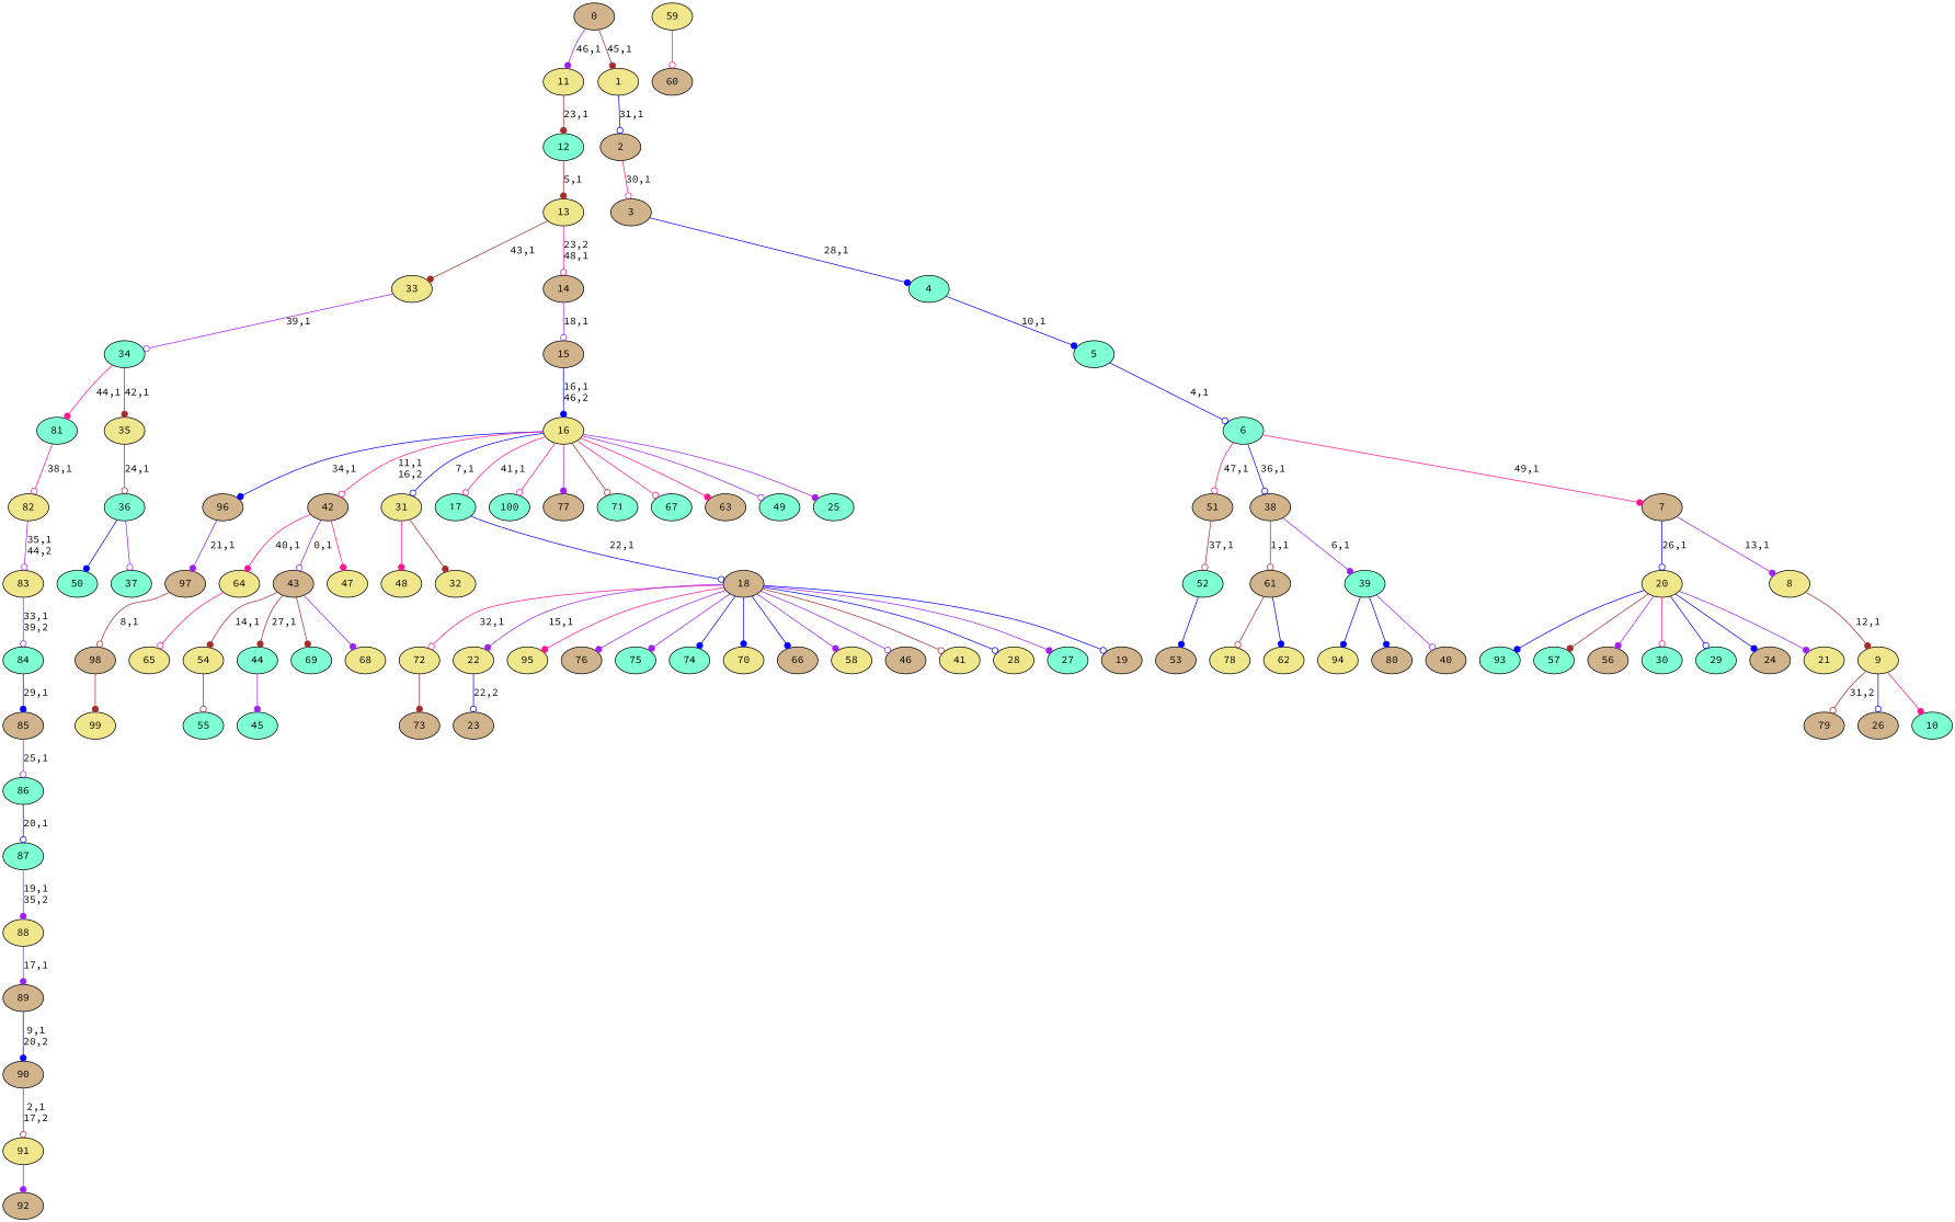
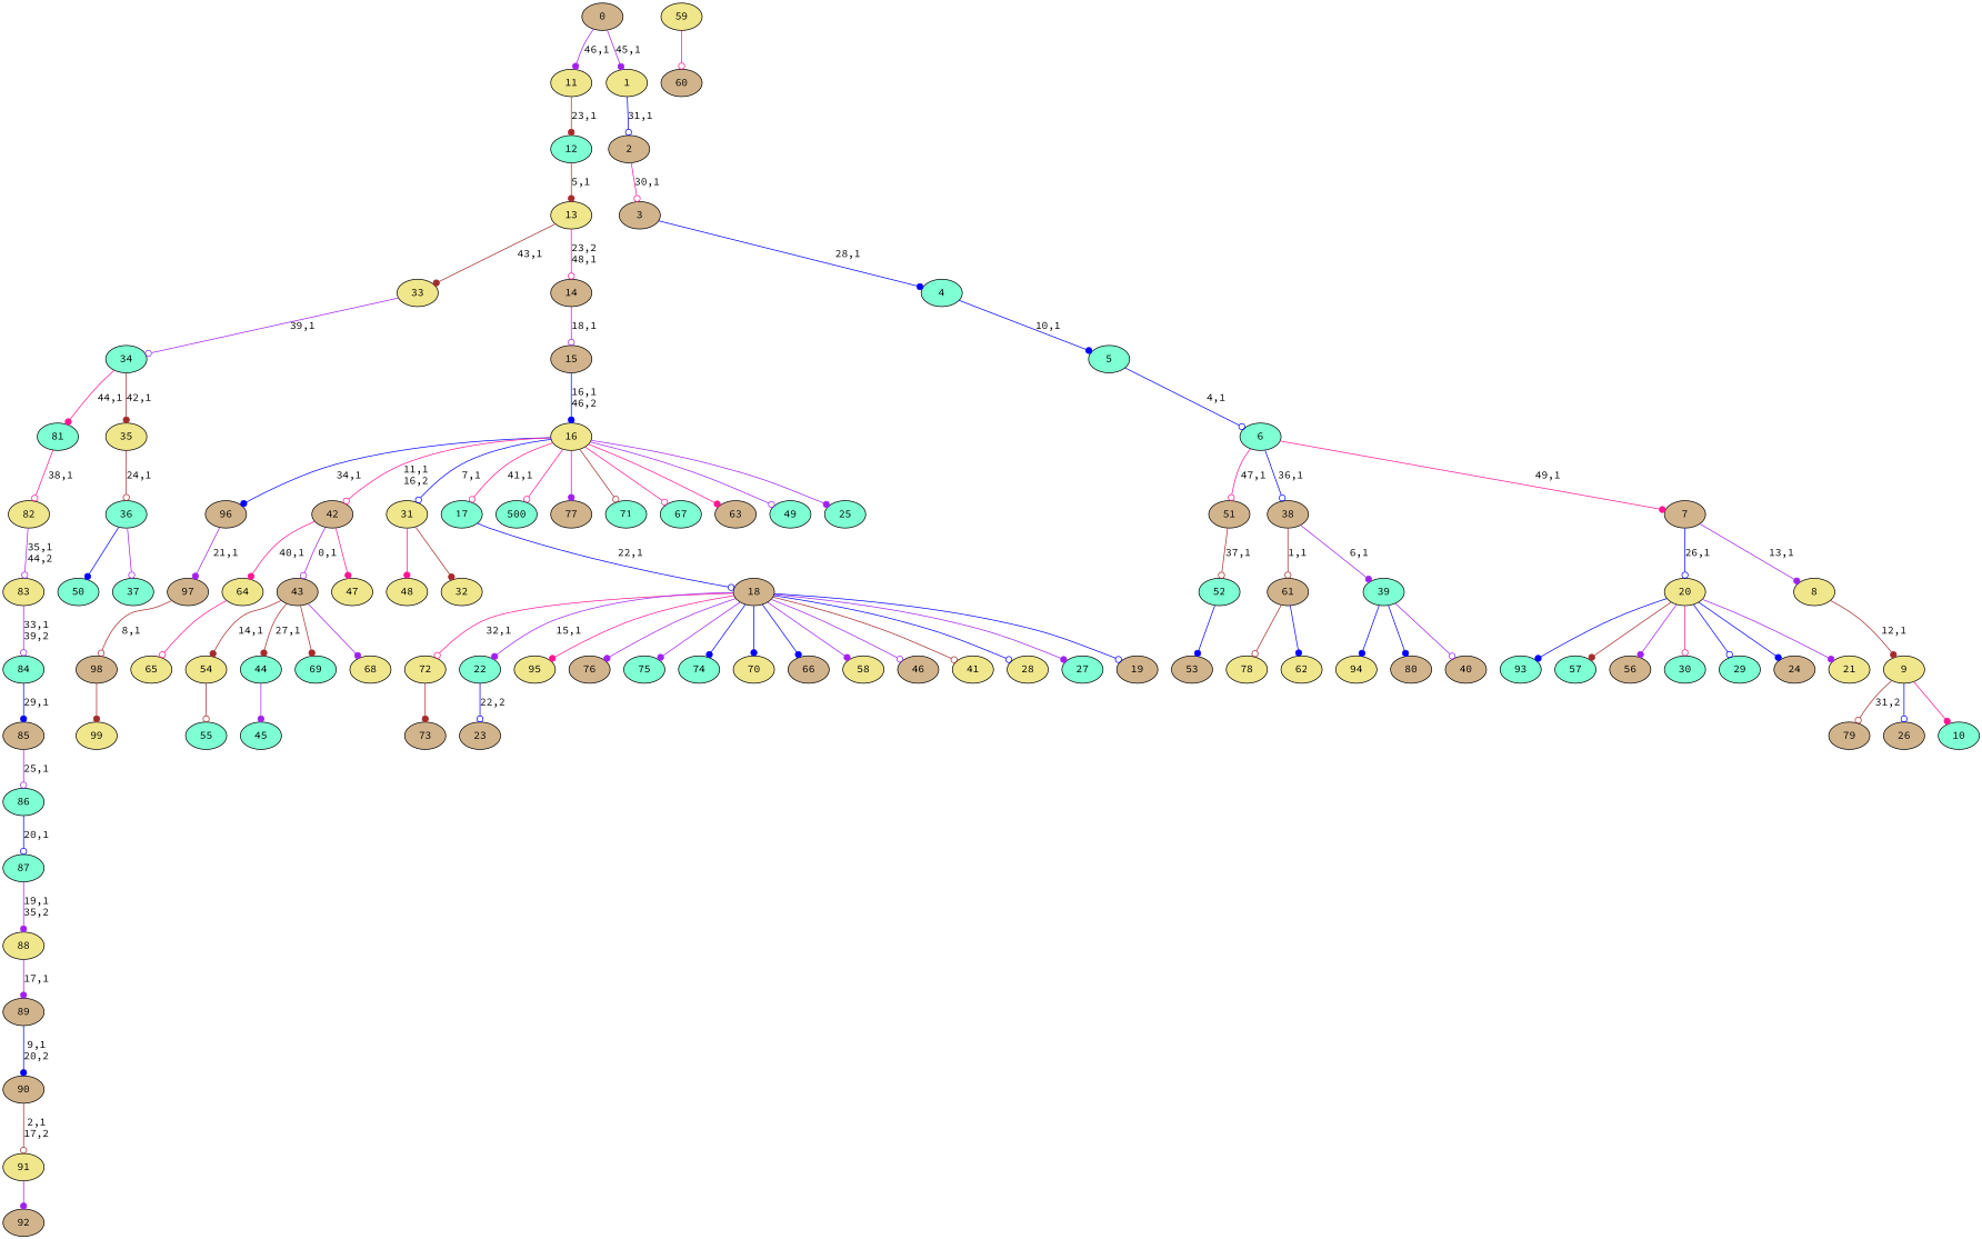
  digraph {
    fontname="Source Code Pro"
    node [fillcolor=tan fontname="Source Code Pro" style=filled]
    edge [arrowhead=dot color=purple fontname="Source Code Pro"]
    99 [fillcolor=khaki]
    98
    97
    96
    91 [fillcolor=khaki]
    92
    90
    89
    88 [fillcolor=khaki]
    87 [fillcolor=aquamarine]
    86 [fillcolor=aquamarine]
    85
    84 [fillcolor=aquamarine]
    83 [fillcolor=khaki]
    82 [fillcolor=khaki]
    81 [fillcolor=aquamarine]
    72 [fillcolor=khaki]
    73
    64 [fillcolor=khaki]
    65 [fillcolor=khaki]
    78 [fillcolor=khaki]
    61
    62 [fillcolor=khaki]
    59 [fillcolor=khaki]
    60
    54 [fillcolor=khaki]
    55 [fillcolor=aquamarine]
    52 [fillcolor=aquamarine]
    53
    51
    44 [fillcolor=aquamarine]
    45 [fillcolor=aquamarine]
    43
    69 [fillcolor=aquamarine]
    68 [fillcolor=khaki]
    42
    47 [fillcolor=khaki]
    39 [fillcolor=aquamarine]
    94 [fillcolor=khaki]
    80
    40
    38
    36 [fillcolor=aquamarine]
    50 [fillcolor=aquamarine]
    37 [fillcolor=aquamarine]
    35 [fillcolor=khaki]
    34 [fillcolor=aquamarine]
    33 [fillcolor=khaki]
    31 [fillcolor=khaki]
    48 [fillcolor=khaki]
    32 [fillcolor=khaki]
-   22 [fillcolor=khaki]
+   22 [fillcolor=aquamarine]
    23
    20 [fillcolor=khaki]
    93 [fillcolor=aquamarine]
    57 [fillcolor=aquamarine]
    56
    30 [fillcolor=aquamarine]
    29 [fillcolor=aquamarine]
    24
    21 [fillcolor=khaki]
    18
    95 [fillcolor=khaki]
    76
    75 [fillcolor=aquamarine]
    74 [fillcolor=aquamarine]
    70 [fillcolor=khaki]
    66
    58 [fillcolor=khaki]
    46
    41 [fillcolor=khaki]
    28 [fillcolor=khaki]
    27 [fillcolor=aquamarine]
    19
    17 [fillcolor=aquamarine]
    16 [fillcolor=khaki]
-   100 [fillcolor=aquamarine]
+   100 [fillcolor=aquamarine label=500]
    77
    71 [fillcolor=aquamarine]
    67 [fillcolor=aquamarine]
    63
    49 [fillcolor=aquamarine]
    25 [fillcolor=aquamarine]
    15
    14
    13 [fillcolor=khaki]
    12 [fillcolor=aquamarine]
    11 [fillcolor=khaki]
    9 [fillcolor=khaki]
    79
    26
    10 [fillcolor=aquamarine]
    8 [fillcolor=khaki]
    7
    6 [fillcolor=aquamarine]
    5 [fillcolor=aquamarine]
    4 [fillcolor=aquamarine]
    3
    2
    1 [fillcolor=khaki]
    0
    98 -> 99 [color=brown]
    97 -> 98 [arrowhead=odot color=brown label="8,1"]
    96 -> 97 [label="21,1"]
    91 -> 92
    90 -> 91 [arrowhead=odot color=brown label="2,1\n17,2"]
    89 -> 90 [color=blue label="9,1\n20,2"]
    88 -> 89 [label="17,1"]
    87 -> 88 [label="19,1\n35,2"]
    86 -> 87 [arrowhead=odot color=blue label="20,1"]
    85 -> 86 [arrowhead=odot label="25,1"]
    84 -> 85 [color=blue label="29,1"]
    83 -> 84 [arrowhead=odot label="33,1\n39,2"]
    82 -> 83 [arrowhead=odot label="35,1\n44,2"]
    81 -> 82 [arrowhead=odot color=deeppink label="38,1"]
    72 -> 73 [color=brown]
    64 -> 65 [arrowhead=odot color=deeppink]
    61 -> 78 [arrowhead=odot color=brown]
    61 -> 62 [color=blue]
    59 -> 60 [arrowhead=odot color=deeppink]
    54 -> 55 [arrowhead=odot color=brown]
    52 -> 53 [color=blue]
    51 -> 52 [arrowhead=odot color=brown label="37,1"]
    44 -> 45
    43 -> 54 [color=brown label="14,1"]
    43 -> 44 [color=brown label="27,1"]
    43 -> 69 [color=brown]
    43 -> 68
    42 -> 64 [color=deeppink label="40,1"]
    42 -> 43 [arrowhead=odot label="0,1"]
    42 -> 47 [color=deeppink]
    39 -> 94 [color=blue]
    39 -> 80 [color=blue]
    39 -> 40 [arrowhead=odot]
    38 -> 61 [arrowhead=odot color=brown label="1,1"]
    38 -> 39 [label="6,1"]
    36 -> 50 [color=blue]
    36 -> 37 [arrowhead=odot]
    35 -> 36 [arrowhead=odot color=brown label="24,1"]
    34 -> 81 [color=deeppink label="44,1"]
    34 -> 35 [color=brown label="42,1"]
    33 -> 34 [arrowhead=odot label="39,1"]
    31 -> 48 [color=deeppink]
    31 -> 32 [color=brown]
    22 -> 23 [arrowhead=odot color=blue label="22,2"]
    20 -> 93 [color=blue]
    20 -> 57 [color=brown]
    20 -> 56
    20 -> 30 [arrowhead=odot color=deeppink]
    20 -> 29 [arrowhead=odot color=blue]
    20 -> 24 [color=blue]
    20 -> 21
    18 -> 72 [arrowhead=odot color=deeppink label="32,1"]
    18 -> 22 [label="15,1"]
    18 -> 95 [color=deeppink]
    18 -> 76
    18 -> 75
    18 -> 74 [color=blue]
    18 -> 70 [color=blue]
    18 -> 66 [color=blue]
    18 -> 58
    18 -> 46 [arrowhead=odot]
    18 -> 41 [arrowhead=odot color=brown]
    18 -> 28 [arrowhead=odot color=blue]
    18 -> 27
    18 -> 19 [arrowhead=odot color=blue]
    17 -> 18 [arrowhead=odot color=blue label="22,1"]
    16 -> 96 [color=blue label="34,1"]
    16 -> 42 [arrowhead=odot color=deeppink label="11,1\n16,2"]
    16 -> 31 [arrowhead=odot color=blue label="7,1"]
    16 -> 17 [arrowhead=odot color=deeppink label="41,1"]
    16 -> 100 [arrowhead=odot color=deeppink]
    16 -> 77
    16 -> 71 [arrowhead=odot color=brown]
    16 -> 67 [arrowhead=odot color=deeppink]
    16 -> 63 [color=deeppink]
    16 -> 49 [arrowhead=odot]
    16 -> 25
    15 -> 16 [color=blue label="16,1\n46,2"]
    14 -> 15 [arrowhead=odot label="18,1"]
    13 -> 33 [color=brown label="43,1"]
    13 -> 14 [arrowhead=odot color=deeppink label="23,2\n48,1"]
    12 -> 13 [color=brown label="5,1"]
    11 -> 12 [color=brown label="23,1"]
    9 -> 79 [arrowhead=odot color=brown label="31,2"]
    9 -> 26 [arrowhead=odot color=blue]
    9 -> 10 [color=deeppink]
    8 -> 9 [color=brown label="12,1"]
    7 -> 20 [arrowhead=odot color=blue label="26,1"]
    7 -> 8 [label="13,1"]
    6 -> 51 [arrowhead=odot color=deeppink label="47,1"]
    6 -> 38 [arrowhead=odot color=blue label="36,1"]
    6 -> 7 [color=deeppink label="49,1"]
    5 -> 6 [arrowhead=odot color=blue label="4,1"]
    4 -> 5 [color=blue label="10,1"]
    3 -> 4 [color=blue label="28,1"]
    2 -> 3 [arrowhead=odot color=deeppink label="30,1"]
    1 -> 2 [arrowhead=odot color=blue label="31,1"]
    0 -> 11 [label="46,1"]
-   0 -> 1 [color=brown label="45,1"]
+   0 -> 1 [label="45,1"]
  }
